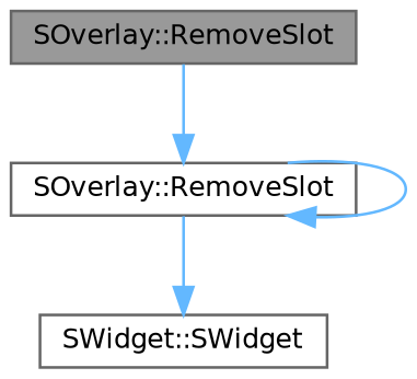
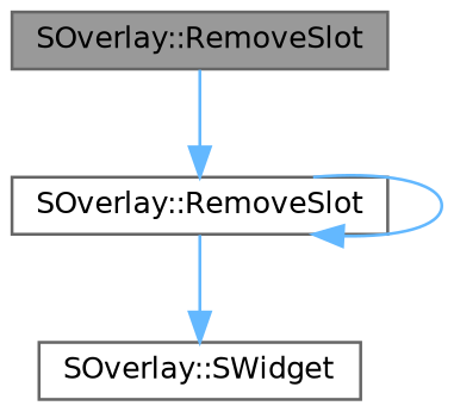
  digraph {
    rankdir=TB
    node [color=grey40 fillcolor=white fontname=Helvetica fontsize=10 shape=box style=filled]
    edge [color=steelblue1 fontname=Helvetica fontsize=10 labelfontname=Helvetica labelfontsize=10 style=solid]
    n1 [color=gray40 fillcolor=grey60 fontcolor=black height=0.2 label="SOverlay::RemoveSlot" width=0.4]
    n2 [height=0.2 label="SOverlay::RemoveSlot" width=0.4]
-   n3 [height=0.2 label="SWidget::SWidget" width=0.4]
+   n3 [height=0.2 label="SOverlay::SWidget" width=0.4]
    n1 -> n2
    n2 -> n2
    n2 -> n3
  }
